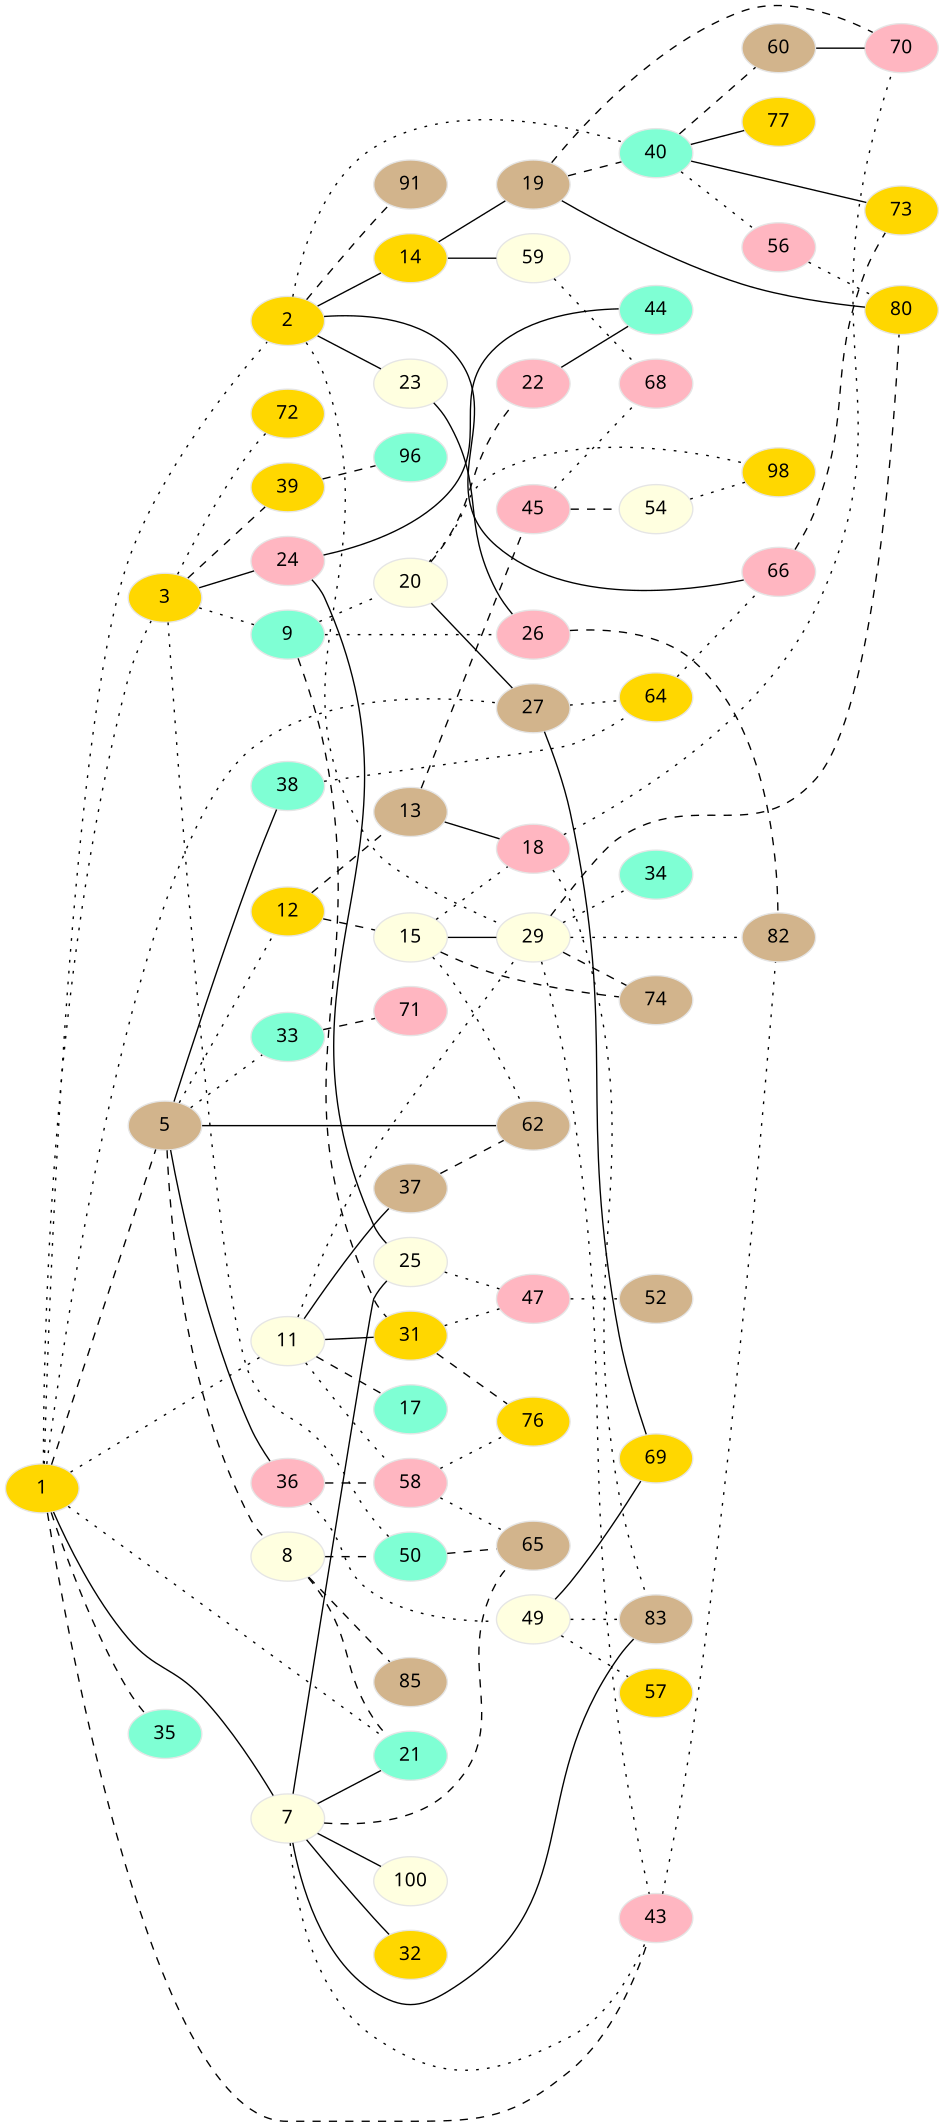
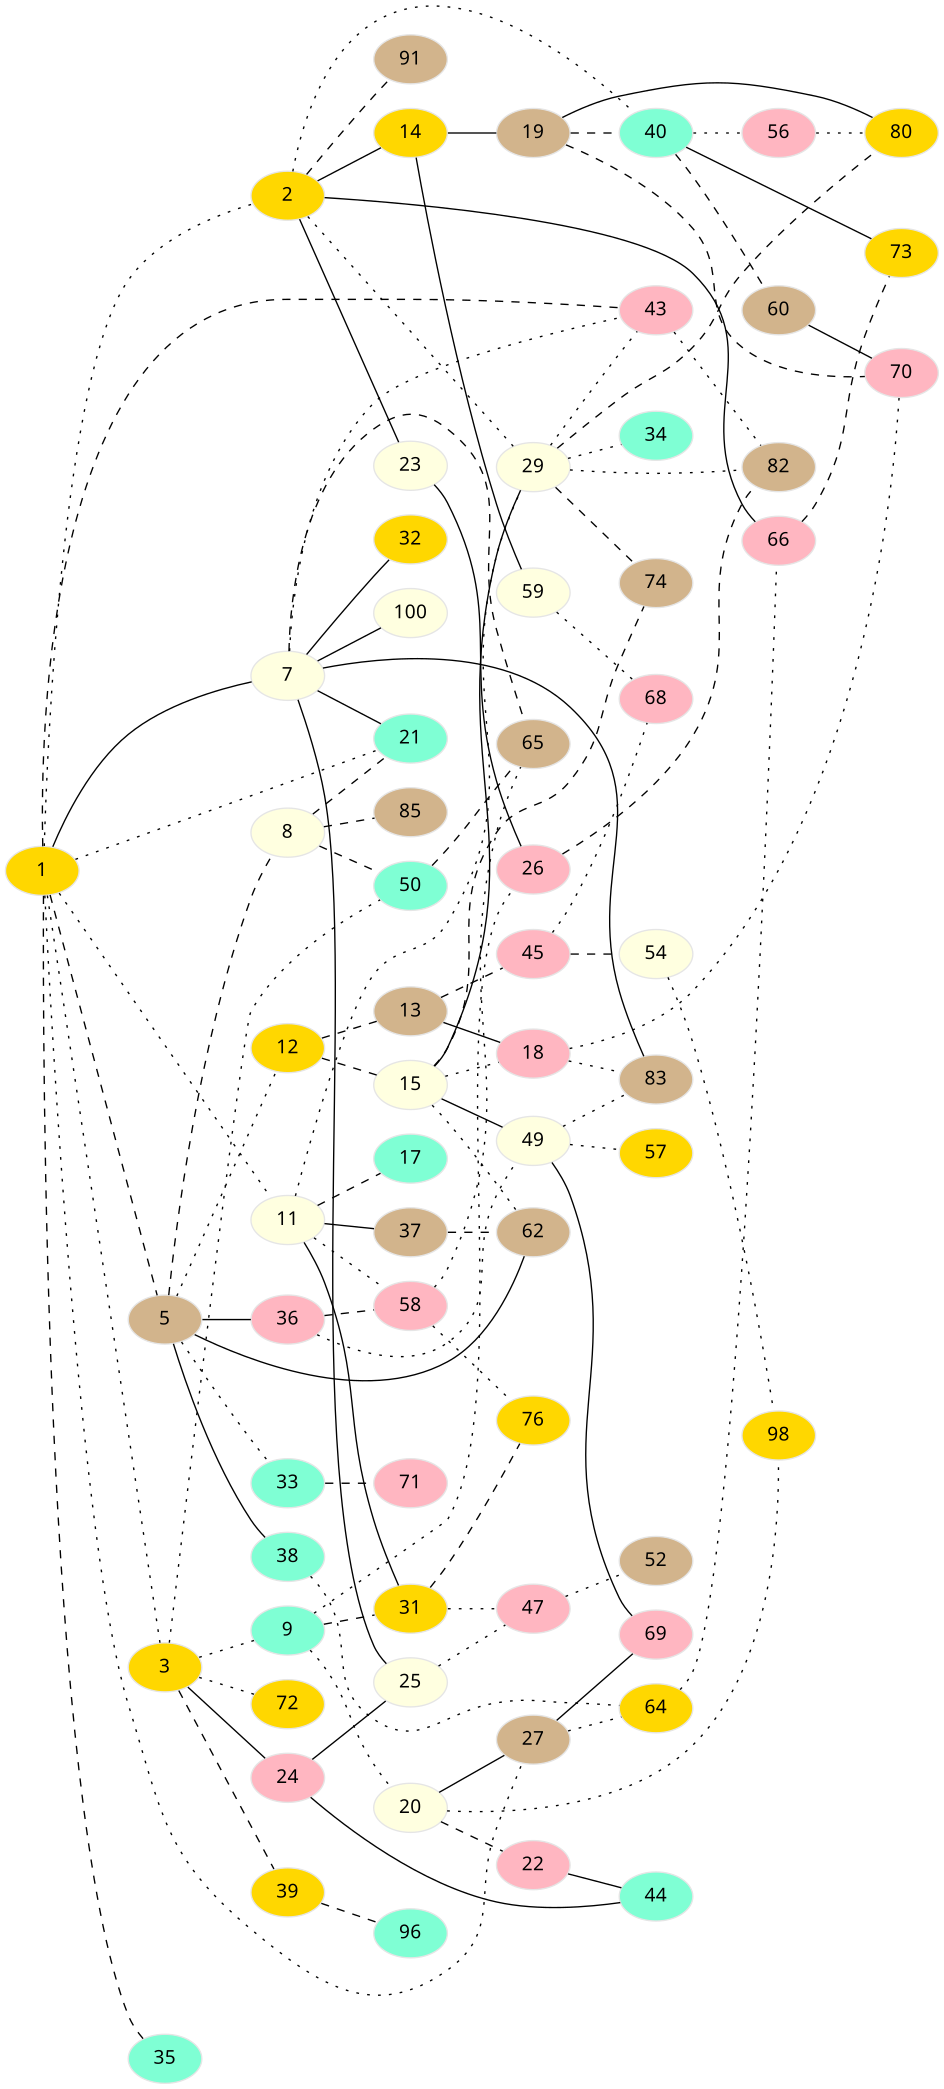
  graph {
    fontname="Noto Sans"
    rankdir=LR
    node [color=gray90 fillcolor=gold fontname="Noto Sans" style=filled]
    edge [fontname="Noto Sans" style=dotted]
    1 [super="+42"]
    2 [super="+10"]
    3 [super="+4"]
    5 [fillcolor=tan super="+6"]
    7 [fillcolor=lightyellow super="+16"]
    11 [fillcolor=lightyellow super="+88"]
    21 [fillcolor=aquamarine super="+48"]
    27 [fillcolor=tan super="+61"]
    35 [fillcolor=aquamarine super="+104"]
    43 [fillcolor=lightpink super="+99"]
    14
    23 [fillcolor=lightyellow]
    29 [fillcolor=lightyellow super="+51"]
    40 [fillcolor=aquamarine super="+67"]
    66 [fillcolor=lightpink]
    91 [fillcolor=tan]
    9 [fillcolor=aquamarine]
    24 [fillcolor=lightpink super="+103"]
    39
    50 [fillcolor=aquamarine]
    72
    8 [fillcolor=lightyellow super="+28"]
    12 [super="+46"]
    33 [fillcolor=aquamarine super="+94"]
    36 [fillcolor=lightpink]
    38 [fillcolor=aquamarine super="+78"]
    62 [fillcolor=tan super="+93"]
    25 [fillcolor=lightyellow super="+105"]
    32
    65 [fillcolor=tan]
    83 [fillcolor=tan]
    100 [fillcolor=lightyellow]
    31 [super="+80"]
    17 [fillcolor=aquamarine]
    37 [fillcolor=tan super="+86"]
    58 [fillcolor=lightpink super="+97"]
    64 [super="+90"]
-   69
+   69 [fillcolor=lightpink]
    82 [fillcolor=tan]
    19 [fillcolor=tan super="+92"]
    59 [fillcolor=lightyellow]
    26 [fillcolor=lightpink super="+41"]
    74 [fillcolor=tan]
    n44 [label=80 super="+101"]
    34 [fillcolor=aquamarine super="+75"]
    56 [fillcolor=lightpink]
    60 [fillcolor=tan]
    73
-   77
    20 [fillcolor=lightyellow super="+30"]
    44 [fillcolor=aquamarine]
    96 [fillcolor=aquamarine super="+102"]
    85 [fillcolor=tan]
    13 [fillcolor=tan super="+55"]
    15 [fillcolor=lightyellow super="+95"]
    71 [fillcolor=lightpink super="+81"]
    49 [fillcolor=lightyellow super="+63"]
    47 [fillcolor=lightpink]
    22 [fillcolor=lightpink]
    98
    76
    18 [fillcolor=lightpink super="+53"]
    45 [fillcolor=lightpink]
    70 [fillcolor=lightpink super="+79"]
    54 [fillcolor=lightyellow super="+89"]
    68 [fillcolor=lightpink]
    57
    52 [fillcolor=tan super="+87"]
    1 -- 2
    1 -- 3
    1 -- 5 [style=dashed]
    1 -- 7 [style=solid weight=2]
    1 -- 11
    1 -- 21
    1 -- 27
    1 -- 35 [style=dashed]
    1 -- 43 [style=dashed]
    2 -- 14 [style=solid]
    2 -- 23 [style=solid]
    2 -- 29
    2 -- 40
    2 -- 66 [style=solid]
    2 -- 91 [style=dashed]
    3 -- 9
    3 -- 24 [style=solid]
    3 -- 39 [style=dashed]
    3 -- 50
    3 -- 72
    5 -- 8 [style=dashed]
    5 -- 12
    5 -- 33
    5 -- 36 [style=solid]
    5 -- 38 [style=solid]
    5 -- 62 [style=solid]
    7 -- 21 [style=solid]
    7 -- 43
    7 -- 25 [style=solid]
    7 -- 32 [style=solid]
    7 -- 65 [style=dashed]
    7 -- 83 [style=solid]
    7 -- 100 [style=solid]
    11 -- 29
    11 -- 31 [style=solid]
    11 -- 17 [style=dashed]
    11 -- 37 [style=solid]
    11 -- 58
    27 -- 64
    27 -- 69 [style=solid]
    43 -- 82
    14 -- 19 [style=solid]
    14 -- 59 [style=solid]
    23 -- 26 [style=solid]
    29 -- 43
    29 -- 82
    29 -- 74 [style=dashed]
    29 -- n44 [style=dashed]
    29 -- 34
    40 -- 56
    40 -- 60 [style=dashed]
    40 -- 73 [style=solid]
-   40 -- 77 [style=solid]
    66 -- 73 [style=dashed]
    9 -- 31 [style=dashed]
    9 -- 26
    9 -- 20
    24 -- 25 [style=solid]
    24 -- 44 [style=solid]
    39 -- 96 [style=dashed]
    50 -- 65 [style=dashed]
    8 -- 21 [style=dashed]
    8 -- 50 [style=dashed]
    8 -- 85 [style=dashed]
    12 -- 13 [style=dashed weight=2]
    12 -- 15 [style=dashed]
    33 -- 71 [style=dashed]
    36 -- 58 [style=dashed]
    36 -- 49
    38 -- 64
    25 -- 47
    31 -- 47
    31 -- 76 [style=dashed]
    37 -- 62 [style=dashed]
    58 -- 65
    58 -- 76
    64 -- 66
    19 -- 40 [style=dashed]
    19 -- n44 [style=solid]
    19 -- 70 [style=dashed]
    59 -- 68
    26 -- 82 [style=dashed]
    56 -- n44
    60 -- 70 [style=solid]
    20 -- 27 [style=solid]
    20 -- 22 [style=dashed]
    20 -- 98
    13 -- 18 [style=solid]
    13 -- 45 [style=dashed]
    15 -- 29 [style=solid]
    15 -- 62
    15 -- 74 [style=dashed]
+   15 -- 49 [style=solid]
    15 -- 18
    49 -- 83 [weight=2]
    49 -- 69 [style=solid]
    49 -- 57
    47 -- 52
    22 -- 44 [style=solid]
    18 -- 83
    18 -- 70
    45 -- 54 [style=dashed]
    45 -- 68
    54 -- 98
  }
